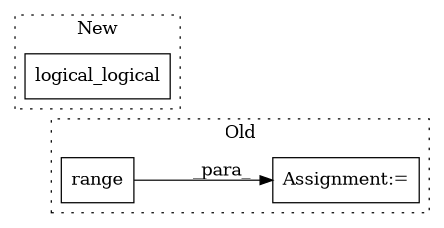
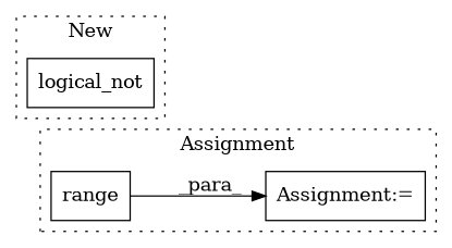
  digraph {
    rankdir=LR
    node [a=32 shape=box]
    n1 [l="6,1" label=range s="4896,4933"]
    n2 [a=7 l="57,2" label="Assignment:=" s="4831,4934"]
-   n3 [l="12,1" label=logical_logical s="4812,4826"]
+   n3 [l="12,1" label=logical_not s="4812,4826"]
    subgraph cluster_1 {
-     label=Old
+     label=Assignment
      style=dotted
      n1
      n2
    }
    subgraph cluster_2 {
      label=New
      style=dotted
      n3
    }
    n1 -> n2 [label=_para_]
  }
